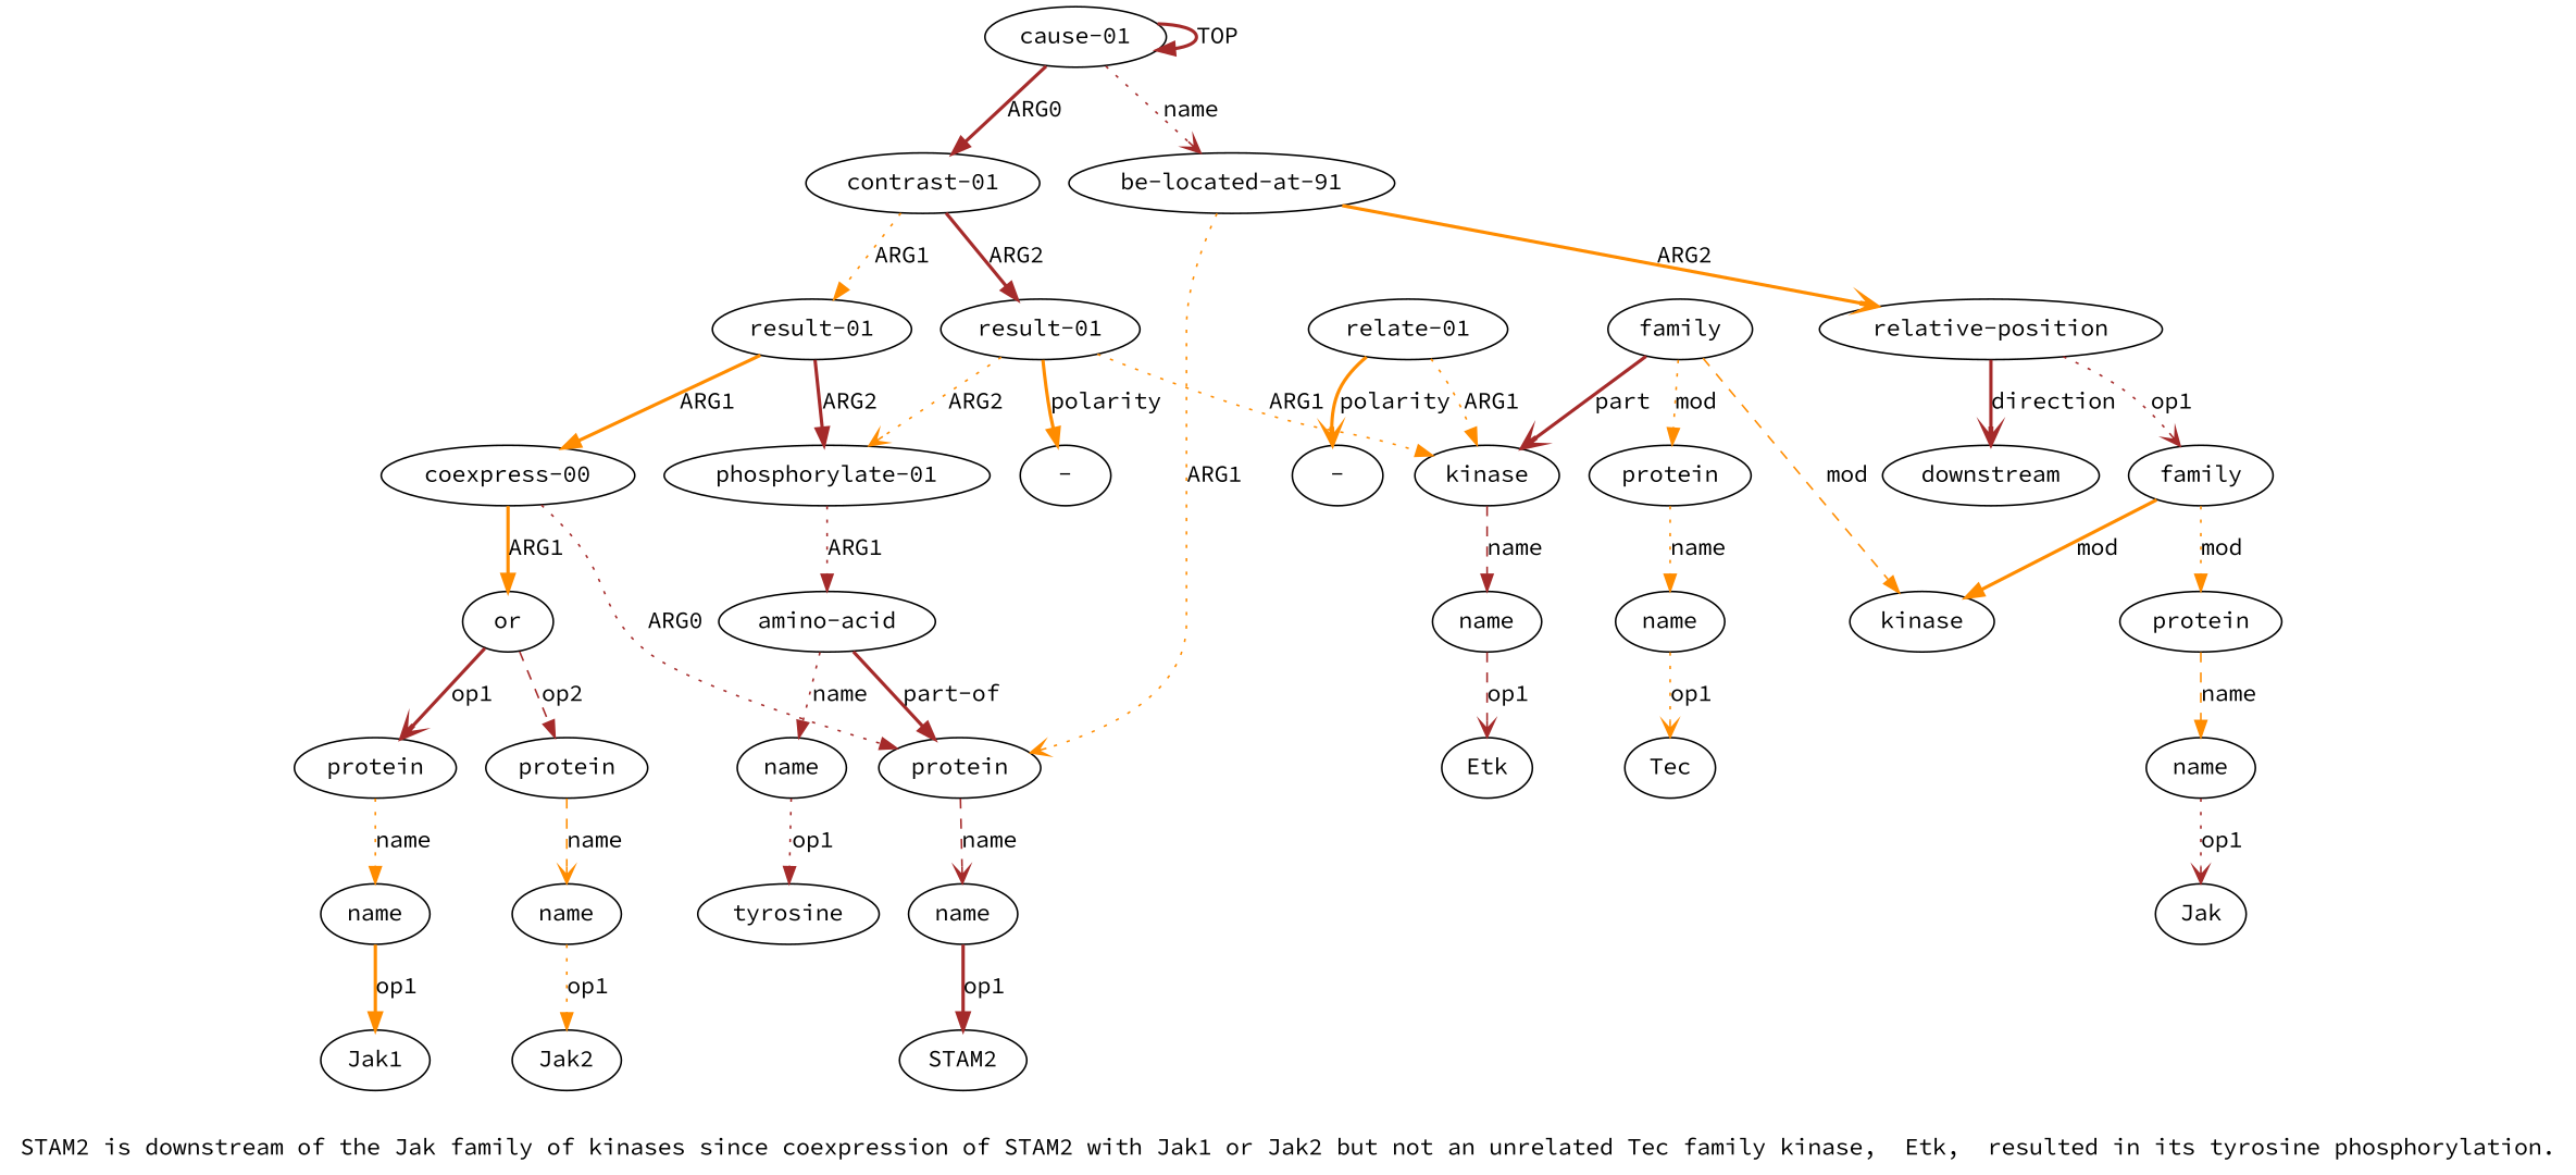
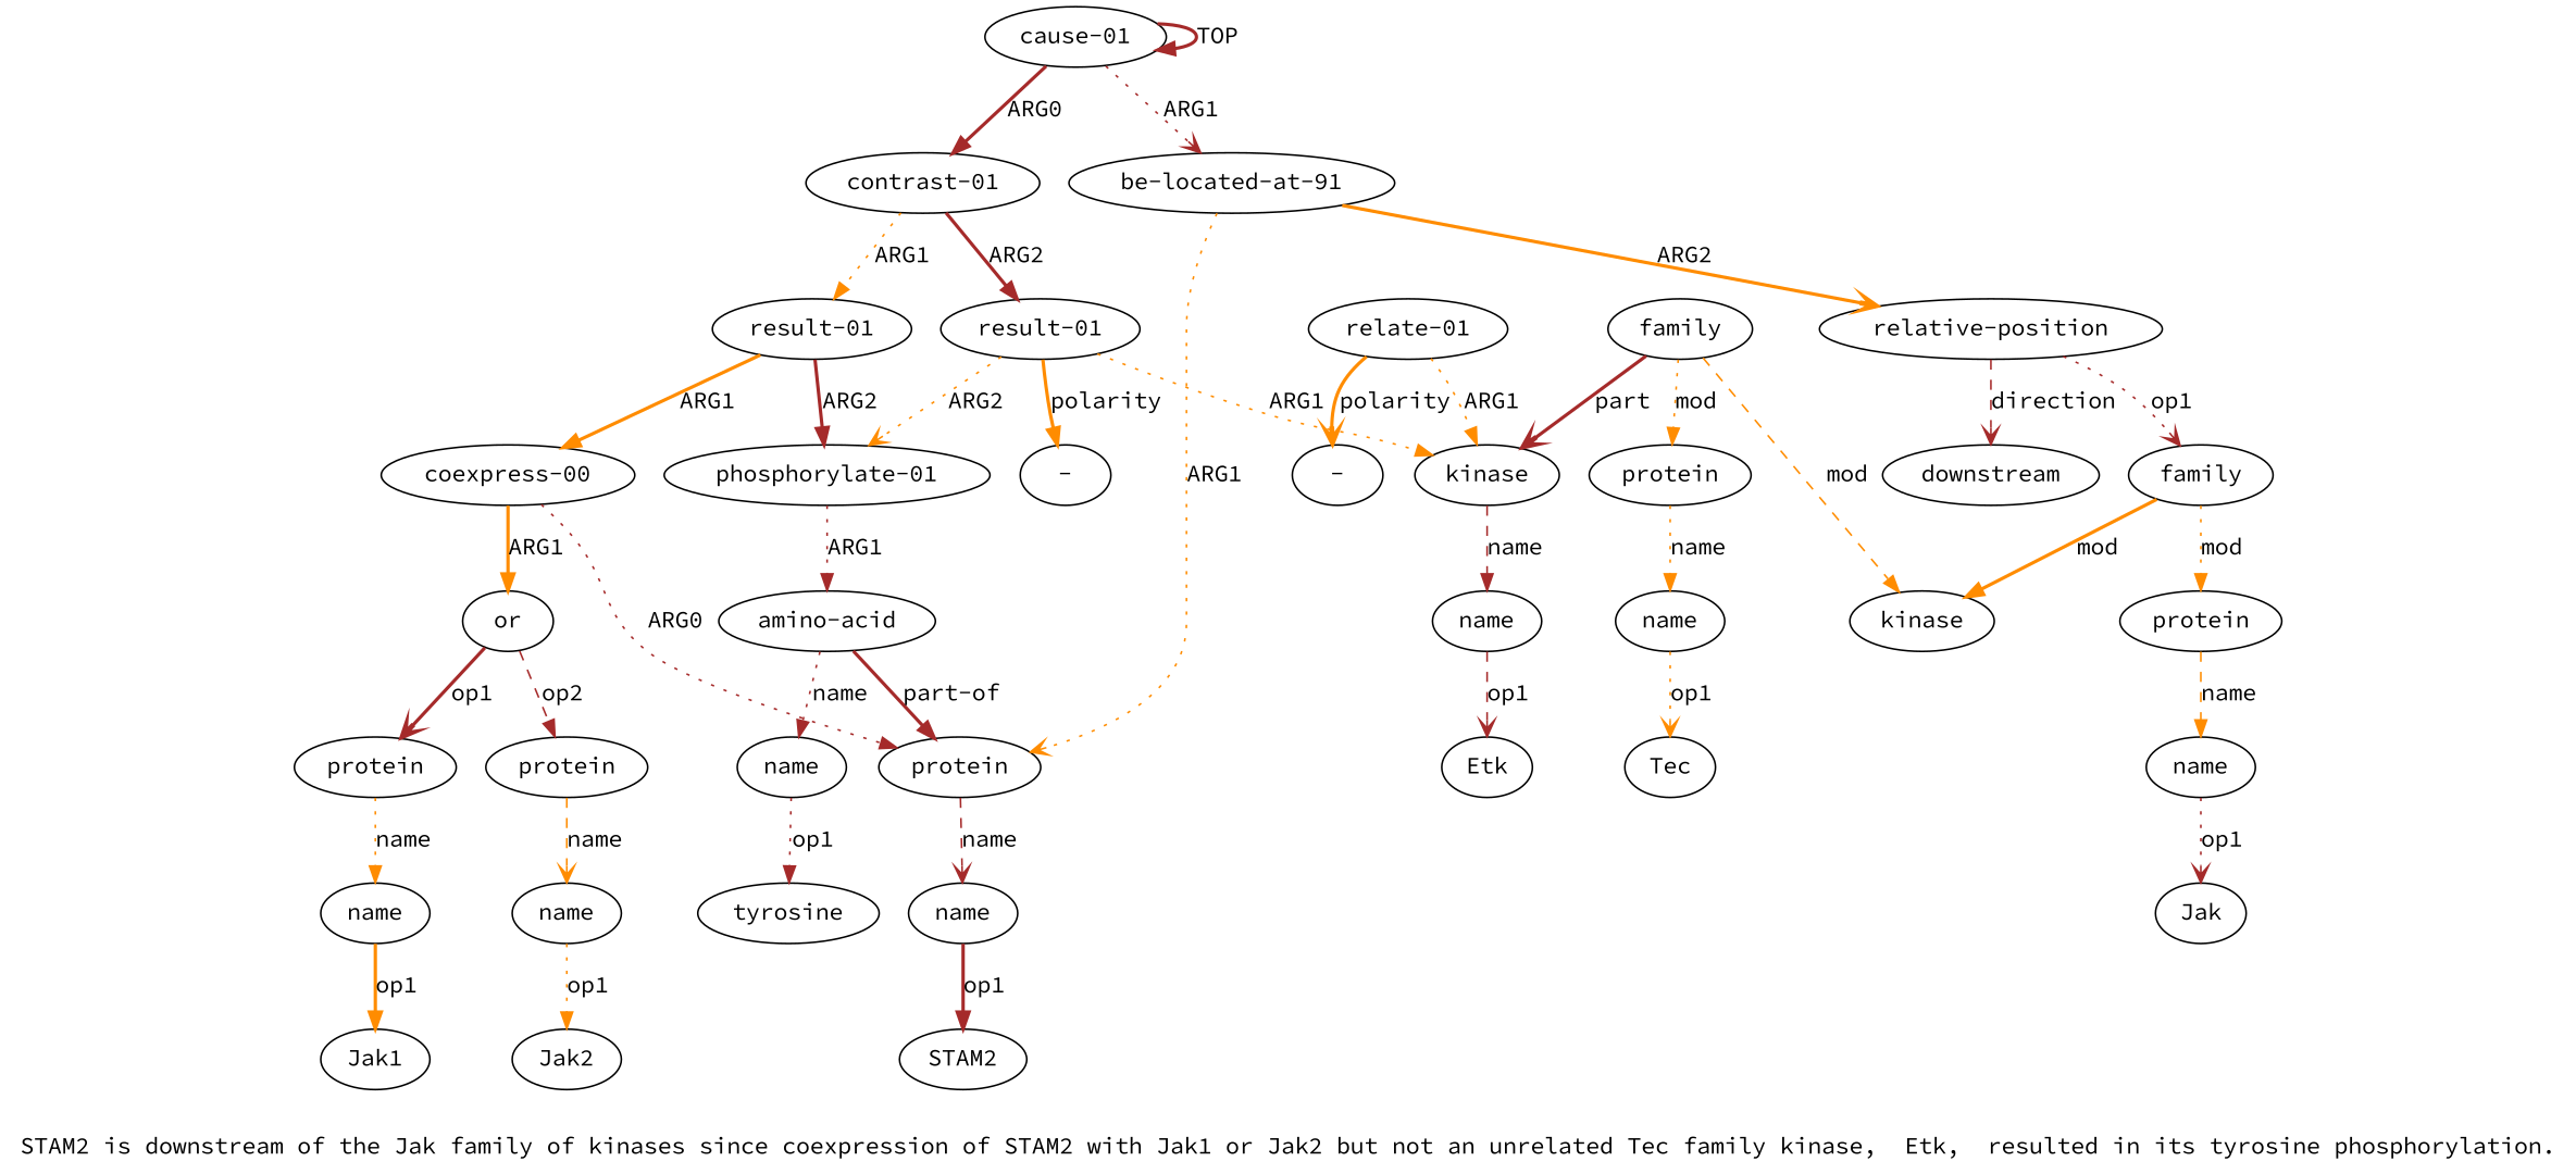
  digraph {
    fontname="Source Code Pro"
    label="STAM2 is downstream of the Jak family of kinases since coexpression of STAM2 with Jak1 or Jak2 but not an unrelated Tec family kinase,  Etk,  resulted in its tyrosine phosphorylation."
    node [color=black fontname="Source Code Pro" gold_ind=-1 gold_label=name test_ind=-1 test_label=name]
    edge [arrowhead=normal color=darkorange fontname="Source Code Pro" gold_label=op1 style=dotted test_label=op1]
    n1 [gold_ind=20 gold_label="relate-01" label="relate-01" test_ind=20 test_label="relate-01"]
    n2 [gold_ind=15 gold_label=kinase label=kinase test_ind=15 test_label=kinase]
    n3 [gold_label="-" label="-" test_label="-"]
    n4 [gold_ind=16 label=name test_ind=16]
    n5 [gold_label=Etk label=Etk test_label=Etk]
    n6 [gold_ind=21 gold_label="be-located-at-91" label="be-located-at-91" test_ind=21 test_label="be-located-at-91"]
    n7 [gold_ind=22 gold_label="relative-position" label="relative-position" test_ind=22 test_label="relative-position"]
    n8 [gold_ind=4 gold_label=protein label=protein test_ind=4 test_label=protein]
    n9 [gold_ind=23 gold_label=family label=family test_ind=23 test_label=family]
    n10 [gold_ind=27 gold_label=downstream label=downstream test_ind=27 test_label=downstream]
    n11 [gold_ind=5 label=name test_ind=5]
    n12 [gold_ind=24 gold_label=protein label=protein test_ind=24 test_label=protein]
    n13 [gold_ind=26 gold_label=kinase label=kinase test_ind=26 test_label=kinase]
    n14 [gold_label=STAM2 label=STAM2 test_label=STAM2]
    n15 [gold_ind=25 label=name test_ind=25]
    n16 [gold_label=Jak label=Jak test_label=Jak]
    n17 [gold_label="-" label="-" test_label="-"]
    n18 [gold_label=Jak2 label=Jak2 test_label=Jak2]
    n19 [gold_ind=14 gold_label="result-01" label="result-01" test_ind=14 test_label="result-01"]
    n20 [gold_ind=11 gold_label="phosphorylate-01" label="phosphorylate-01" test_ind=11 test_label="phosphorylate-01"]
    n21 [gold_ind=12 gold_label="amino-acid" label="amino-acid" test_ind=12 test_label="amino-acid"]
    n22 [gold_ind=13 label=name test_ind=13]
    n23 [gold_ind=17 gold_label=family label=family test_ind=17 test_label=family]
    n24 [gold_ind=18 gold_label=protein label=protein test_ind=18 test_label=protein]
    n25 [gold_ind=19 label=name test_ind=19]
    n26 [gold_label=Tec label=Tec test_label=Tec]
    n27 [gold_label=tyrosine label=tyrosine test_label=tyrosine]
    n28 [gold_ind=10 label=name test_ind=10]
    n29 [gold_label=Jak1 label=Jak1 test_label=Jak1]
    n30 [gold_ind=1 gold_label="contrast-01" label="contrast-01" test_ind=1 test_label="contrast-01"]
    n31 [gold_ind=2 gold_label="result-01" label="result-01" test_ind=2 test_label="result-01"]
    n32 [gold_ind=3 gold_label="coexpress-00" label="coexpress-00" test_ind=3 test_label="coexpress-00"]
    n33 [gold_ind=6 gold_label=or label=or test_ind=6 test_label=or]
    n34 [gold_ind=0 gold_label="cause-01" label="cause-01" test_ind=0 test_label="cause-01"]
    n35 [gold_ind=7 gold_label=protein label=protein test_ind=7 test_label=protein]
    n36 [gold_ind=9 gold_label=protein label=protein test_ind=9 test_label=protein]
    n37 [gold_ind=8 label=name test_ind=8]
    n1 -> n2 [gold_label=ARG1 label=ARG1 test_label=ARG1]
    n1 -> n3 [arrowhead=vee gold_label=polarity label=polarity style=bold test_label=polarity]
    n2 -> n4 [color=brown gold_label=name label=name style=dashed test_label=name]
    n4 -> n5 [arrowhead=vee color=brown label=op1 style=dashed]
    n6 -> n7 [arrowhead=vee gold_label=ARG2 label=ARG2 style=bold test_label=ARG2]
    n6 -> n8 [arrowhead=vee gold_label=ARG1 label=ARG1 test_label=ARG1]
    n7 -> n9 [arrowhead=vee color=brown label=op1]
-   n7 -> n10 [arrowhead=vee color=brown gold_label=direction label=direction style=bold test_label=direction]
+   n7 -> n10 [arrowhead=vee color=brown gold_label=direction label=direction style=dashed test_label=direction]
    n8 -> n11 [arrowhead=vee color=brown gold_label=name label=name style=dashed test_label=name]
    n9 -> n12 [gold_label=mod label=mod test_label=mod]
    n9 -> n13 [gold_label=mod label=mod style=bold test_label=mod]
    n11 -> n14 [color=brown label=op1 style=bold]
    n12 -> n15 [gold_label=name label=name style=dashed test_label=name]
    n15 -> n16 [arrowhead=vee color=brown label=op1]
    n19 -> n2 [gold_label=ARG1 label=ARG1 test_label=ARG1]
    n19 -> n17 [gold_label=polarity label=polarity style=bold test_label=polarity]
    n19 -> n20 [arrowhead=vee gold_label=ARG2 label=ARG2 test_label=ARG2]
    n20 -> n21 [color=brown gold_label=ARG1 label=ARG1 test_label=ARG1]
    n21 -> n8 [color=brown gold_label="part-of" label="part-of" style=bold test_label="part-of"]
    n21 -> n22 [color=brown gold_label=name label=name test_label=name]
    n22 -> n27 [color=brown label=op1]
    n23 -> n2 [arrowhead=vee color=brown gold_label=part label=part style=bold test_label=part]
    n23 -> n13 [gold_label=mod label=mod style=dashed test_label=mod]
    n23 -> n24 [gold_label=mod label=mod test_label=mod]
    n24 -> n25 [gold_label=name label=name test_label=name]
    n25 -> n26 [arrowhead=vee label=op1]
    n28 -> n18 [label=op1]
    n30 -> n19 [color=brown gold_label=ARG2 label=ARG2 style=bold test_label=ARG2]
    n30 -> n31 [gold_label=ARG1 label=ARG1 test_label=ARG1]
    n31 -> n20 [color=brown gold_label=ARG2 label=ARG2 style=bold test_label=ARG2]
    n31 -> n32 [gold_label=ARG1 label=ARG1 style=bold test_label=ARG1]
    n32 -> n8 [color=brown gold_label=ARG0 label=ARG0 test_label=ARG0]
    n32 -> n33 [gold_label=ARG1 label=ARG1 style=bold test_label=ARG1]
    n33 -> n35 [arrowhead=vee color=brown label=op1 style=bold]
    n33 -> n36 [color=brown gold_label=op2 label=op2 style=dashed test_label=op2]
-   n34 -> n6 [arrowhead=vee color=brown gold_label=ARG1 label=name test_label=ARG1]
+   n34 -> n6 [arrowhead=vee color=brown gold_label=ARG1 label=ARG1 test_label=ARG1]
    n34 -> n30 [color=brown gold_label=ARG0 label=ARG0 style=bold test_label=ARG0]
    n34 -> n34 [color=brown gold_label=TOP label=TOP style=bold test_label=TOP]
    n35 -> n37 [gold_label=name label=name test_label=name]
    n36 -> n28 [arrowhead=vee gold_label=name label=name style=dashed test_label=name]
    n37 -> n29 [label=op1 style=bold]
  }
